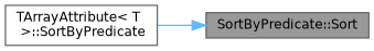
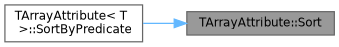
  digraph {
    rankdir=RL
    node [fontname=Helvetica fontsize=10 shape=box style=filled]
-   n1 [color=gray40 fillcolor=grey60 fontcolor=black height=0.2 label="SortByPredicate::Sort" width=0.4]
+   n1 [color=gray40 fillcolor=grey60 fontcolor=black height=0.2 label="TArrayAttribute::Sort" width=0.4]
    n2 [color=grey40 fillcolor=white height=0.2 label="TArrayAttribute\< T\l \>::SortByPredicate" width=0.4]
    n1 -> n2 [color=steelblue1 dir=back fontname=Helvetica fontsize=10 labelfontname=Helvetica labelfontsize=10 style=solid]
  }
